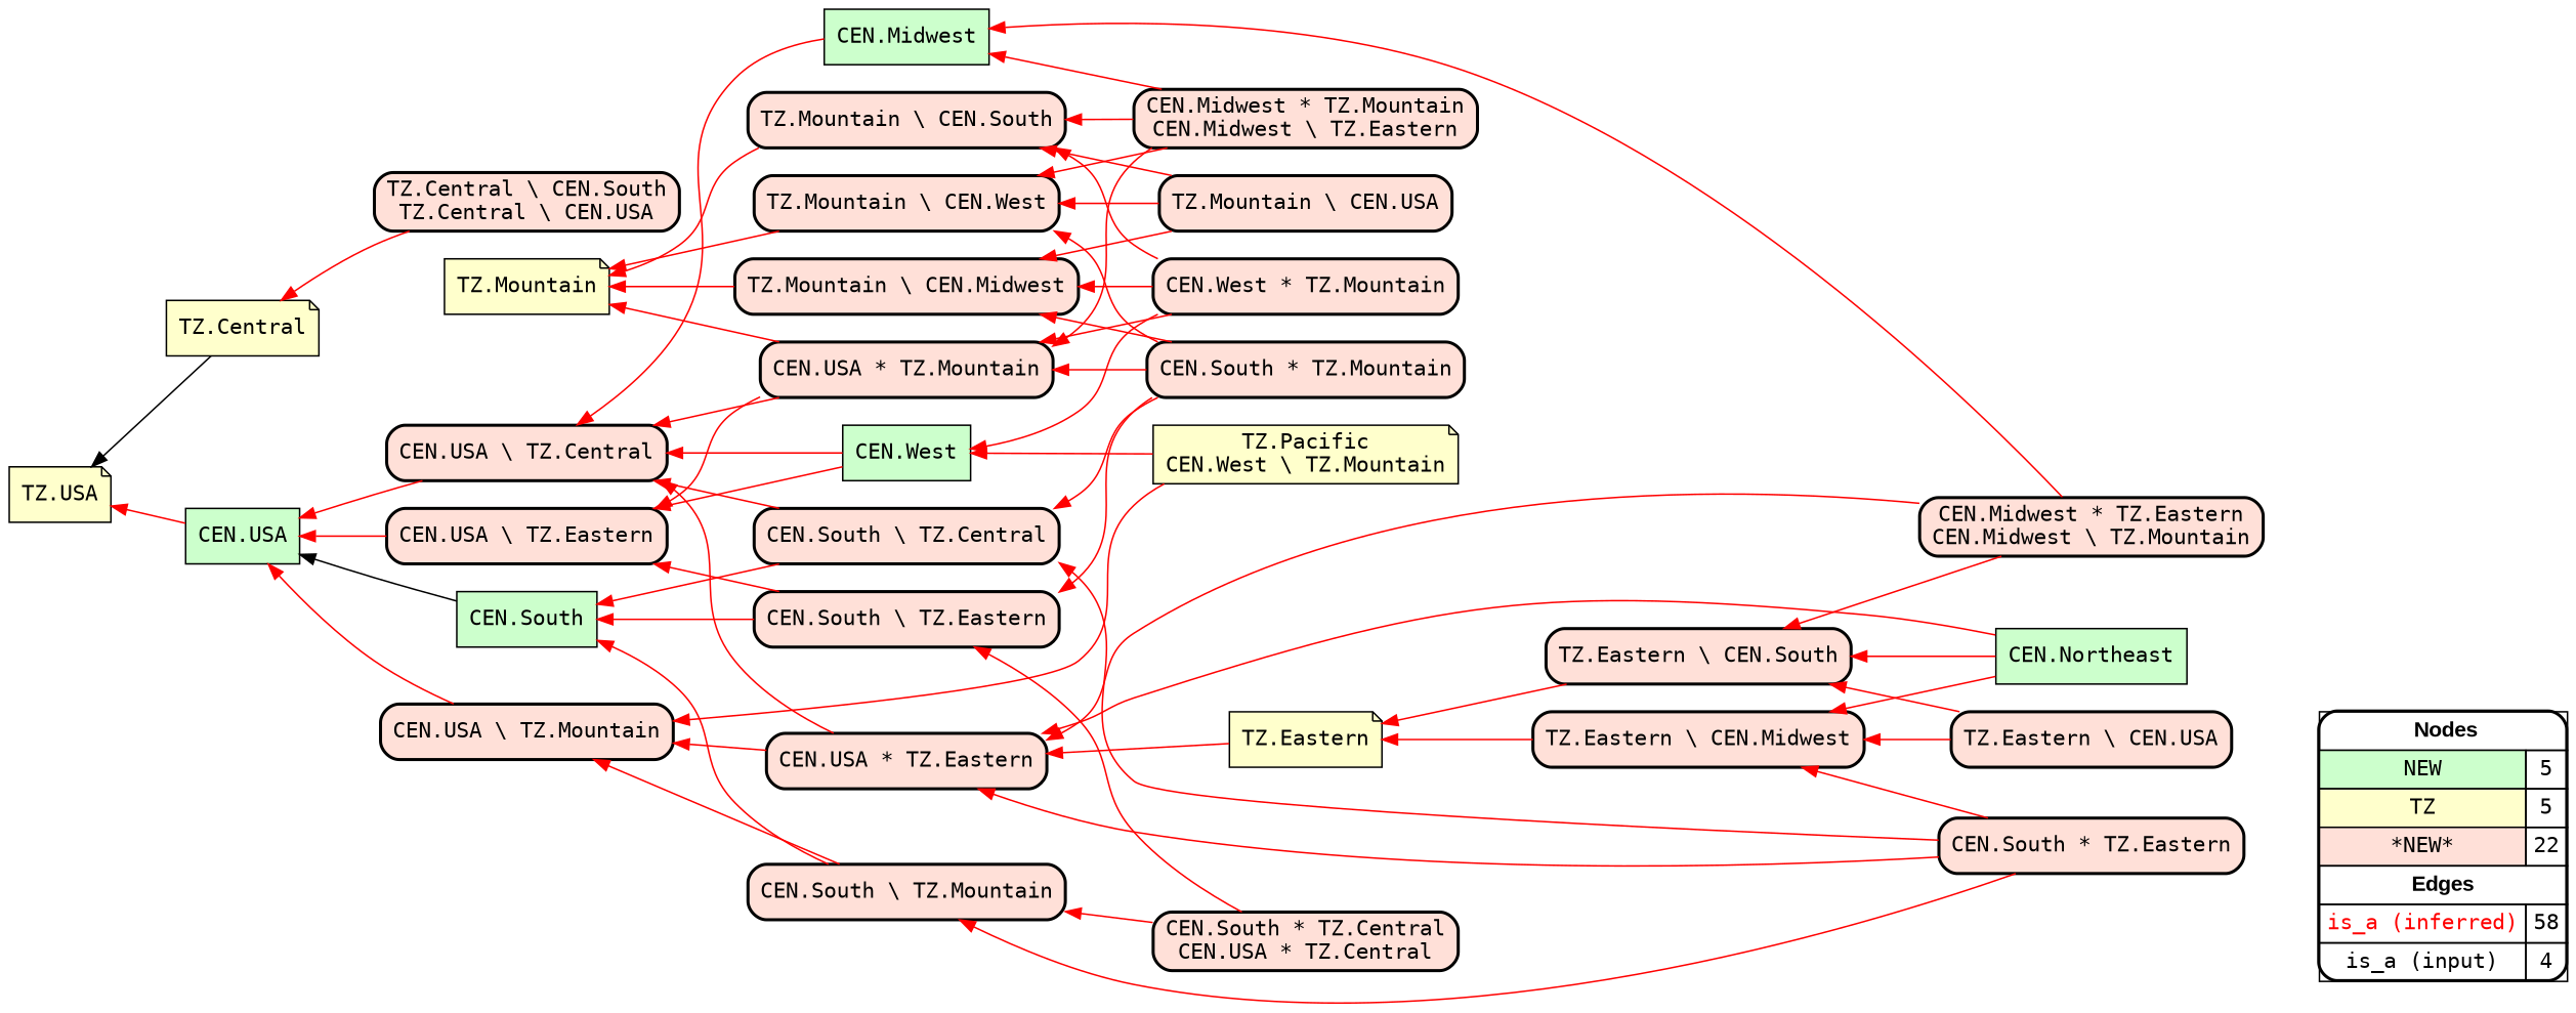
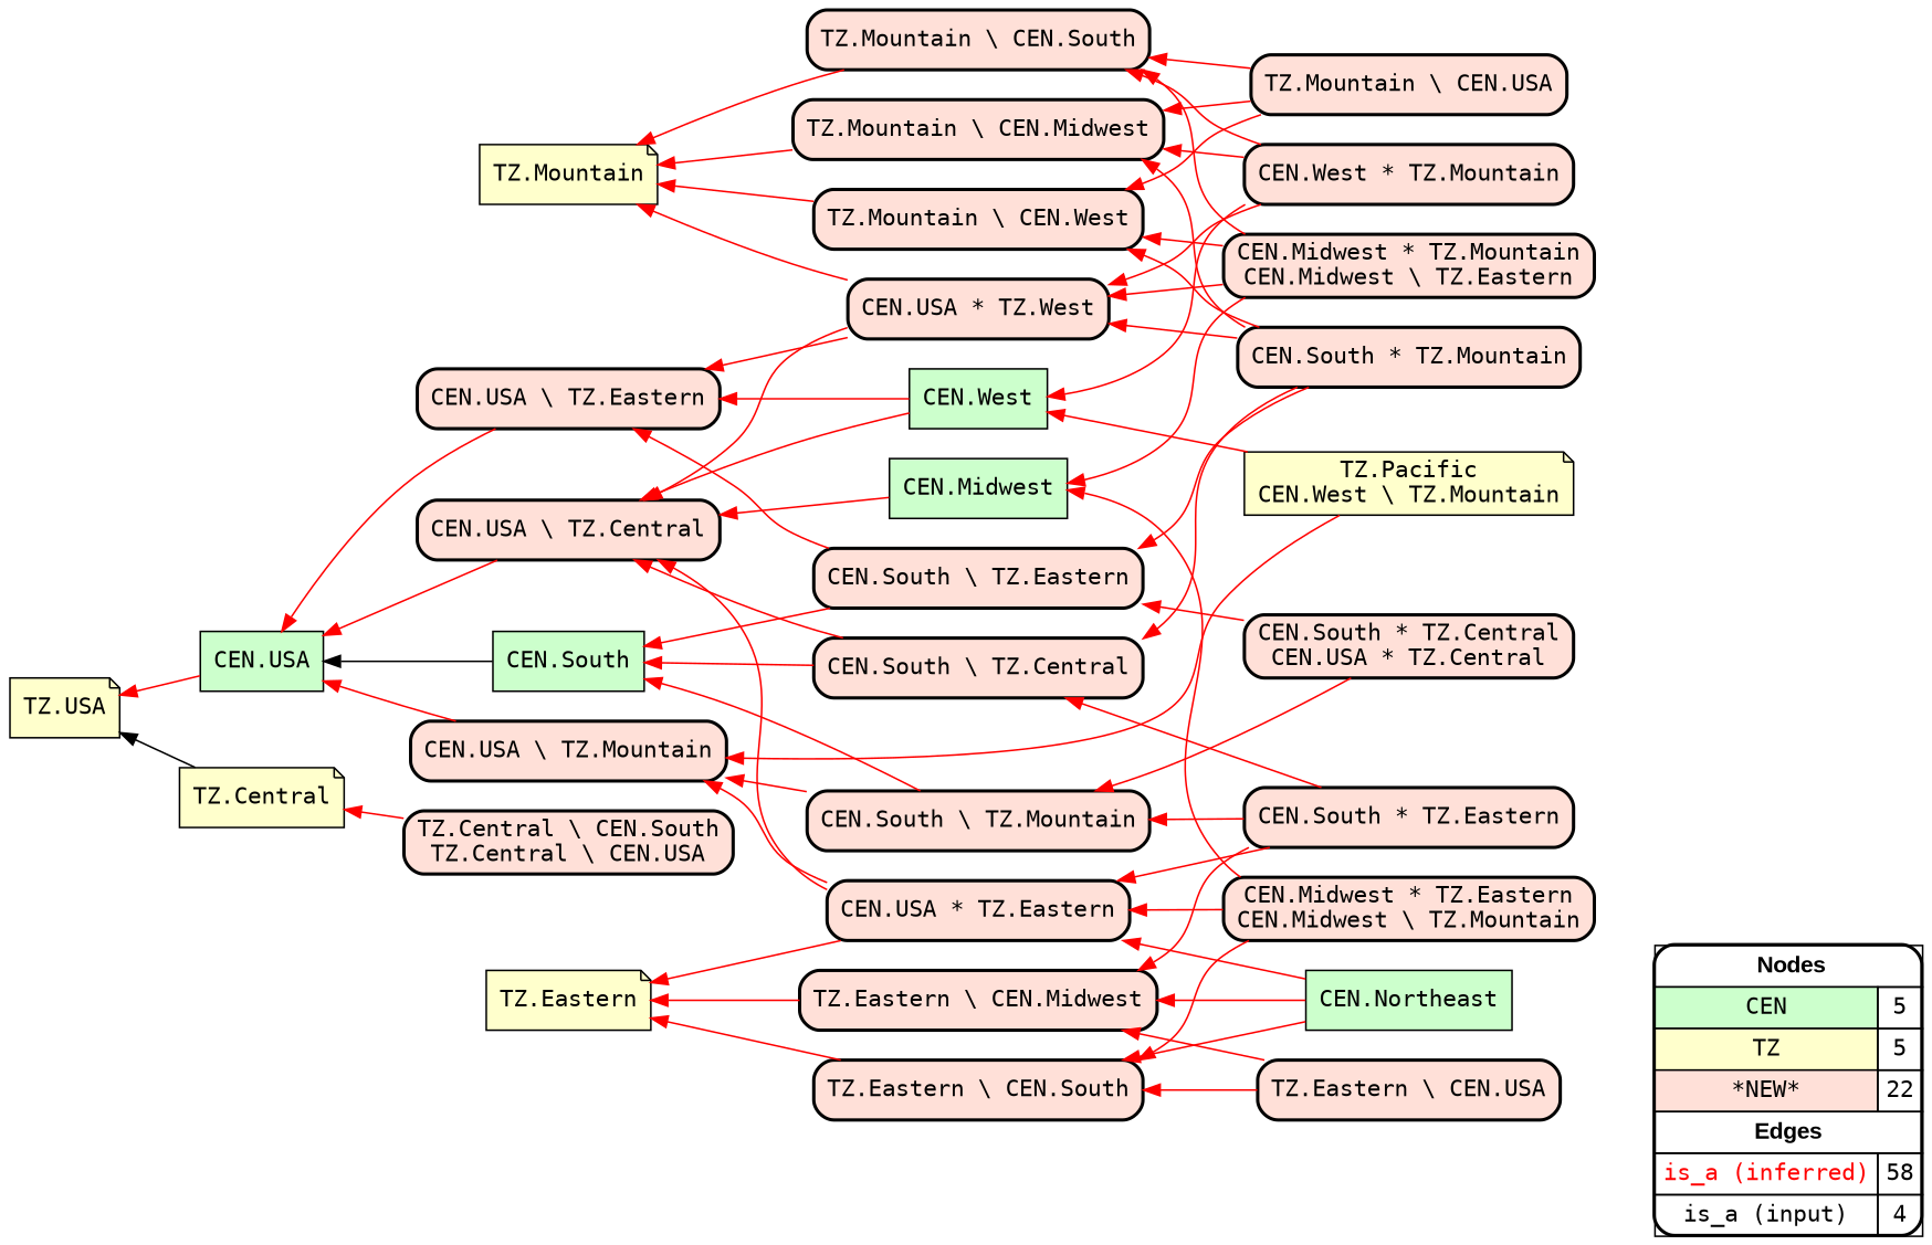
  digraph {
    fontname="DejaVu Sans Mono"
    rankdir=RL
    node [fillcolor="#FFE0D8" fontname="DejaVu Sans Mono" shape=box style="filled,rounded,bold"]
    edge [arrowhead=normal color="#FF0000" constraint=true fontname="DejaVu Sans Mono" penwidth=1 style=solid]
-   n1 [fillcolor=white label=<   <TABLE BORDER="0" CELLBORDER="1" CELLSPACING="0" CELLPADDING="4">  <TR> <TD COLSPAN="2"><font face="Arial Black"> Nodes</font></TD> </TR>  <TR>   <TD bgcolor="#CCFFCC" fontname="helvetica">NEW</TD>   <TD>5</TD>   </TR>  <TR>   <TD bgcolor="#FFFFCC" fontname="helvetica">TZ</TD>   <TD>5</TD>   </TR>  <TR>   <TD bgcolor="#FFE0D8" fontname="helvetica">*NEW*</TD>   <TD>22</TD>   </TR>  <TR> <TD COLSPAN="2"><font face = "Arial Black"> Edges </font></TD> </TR>  <TR>   <TD><font color ="#FF0000">is_a (inferred)</font></TD><TD>58</TD> </TR> <TR>   <TD><font color ="#000000">is_a (input)</font></TD><TD>4</TD> </TR> </TABLE>   > margin=0]
+   n1 [fillcolor=white label=<   <TABLE BORDER="0" CELLBORDER="1" CELLSPACING="0" CELLPADDING="4">  <TR> <TD COLSPAN="2"><font face="Arial Black"> Nodes</font></TD> </TR>  <TR>   <TD bgcolor="#CCFFCC" fontname="helvetica">CEN</TD>   <TD>5</TD>   </TR>  <TR>   <TD bgcolor="#FFFFCC" fontname="helvetica">TZ</TD>   <TD>5</TD>   </TR>  <TR>   <TD bgcolor="#FFE0D8" fontname="helvetica">*NEW*</TD>   <TD>22</TD>   </TR>  <TR> <TD COLSPAN="2"><font face = "Arial Black"> Edges </font></TD> </TR>  <TR>   <TD><font color ="#FF0000">is_a (inferred)</font></TD><TD>58</TD> </TR> <TR>   <TD><font color ="#000000">is_a (input)</font></TD><TD>4</TD> </TR> </TABLE>   > margin=0]
    "CEN.USA" [fillcolor="#CCFFCC" style=filled]
    "TZ.USA" [fillcolor="#FFFFCC" shape=note style=filled]
    "CEN.Midwest" [fillcolor="#CCFFCC" style=filled]
    "CEN.USA \\ TZ.Central"
    "CEN.West" [fillcolor="#CCFFCC" style=filled]
    "CEN.USA \\ TZ.Eastern"
    "CEN.Northeast" [fillcolor="#CCFFCC" style=filled]
    "TZ.Eastern \\ CEN.Midwest"
    "CEN.USA * TZ.Eastern"
    "TZ.Eastern \\ CEN.South"
    "TZ.Eastern" [fillcolor="#FFFFCC" shape=note style=filled]
    "CEN.USA \\ TZ.Mountain"
    "CEN.South" [fillcolor="#CCFFCC" style=filled]
    "TZ.Mountain" [fillcolor="#FFFFCC" shape=note style=filled]
    "TZ.Central" [fillcolor="#FFFFCC" shape=note style=filled]
    "TZ.Pacific\nCEN.West \\ TZ.Mountain" [fillcolor="#FFFFCC" shape=note style=filled]
    "TZ.Mountain \\ CEN.USA"
    "TZ.Mountain \\ CEN.West"
    "TZ.Mountain \\ CEN.Midwest"
    "TZ.Mountain \\ CEN.South"
    "CEN.West * TZ.Mountain"
-   "CEN.USA * TZ.Mountain"
+   "CEN.USA * TZ.Mountain" [label="CEN.USA * TZ.West"]
    "CEN.South * TZ.Eastern"
    "CEN.South \\ TZ.Mountain"
    "CEN.South \\ TZ.Central"
    "CEN.South \\ TZ.Eastern"
    "CEN.South * TZ.Central\nCEN.USA * TZ.Central"
    "CEN.South * TZ.Mountain"
    "TZ.Eastern \\ CEN.USA"
    "TZ.Central \\ CEN.South\nTZ.Central \\ CEN.USA"
    "CEN.Midwest * TZ.Mountain\nCEN.Midwest \\ TZ.Eastern"
    "CEN.Midwest * TZ.Eastern\nCEN.Midwest \\ TZ.Mountain"
    subgraph sub_1 {
      rank=source
      n1
    }
    "CEN.USA" -> "TZ.USA"
    "CEN.Midwest" -> "CEN.USA \\ TZ.Central"
    "CEN.USA \\ TZ.Central" -> "CEN.USA"
    "CEN.West" -> "CEN.USA \\ TZ.Central"
    "CEN.West" -> "CEN.USA \\ TZ.Eastern"
    "CEN.USA \\ TZ.Eastern" -> "CEN.USA"
    "CEN.Northeast" -> "TZ.Eastern \\ CEN.Midwest"
    "CEN.Northeast" -> "CEN.USA * TZ.Eastern"
    "CEN.Northeast" -> "TZ.Eastern \\ CEN.South"
    "TZ.Eastern \\ CEN.Midwest" -> "TZ.Eastern"
    "CEN.USA * TZ.Eastern" -> "CEN.USA \\ TZ.Central"
-   "TZ.Eastern" -> "CEN.USA * TZ.Eastern"
+   "CEN.USA * TZ.Eastern" -> "TZ.Eastern"
    "CEN.USA * TZ.Eastern" -> "CEN.USA \\ TZ.Mountain"
    "TZ.Eastern \\ CEN.South" -> "TZ.Eastern"
    "CEN.USA \\ TZ.Mountain" -> "CEN.USA"
    "CEN.South" -> "CEN.USA" [color="#000000"]
    "TZ.Central" -> "TZ.USA" [color="#000000"]
    "TZ.Pacific\nCEN.West \\ TZ.Mountain" -> "CEN.West"
    "TZ.Pacific\nCEN.West \\ TZ.Mountain" -> "CEN.USA \\ TZ.Mountain"
    "TZ.Mountain \\ CEN.USA" -> "TZ.Mountain \\ CEN.West"
    "TZ.Mountain \\ CEN.USA" -> "TZ.Mountain \\ CEN.Midwest"
    "TZ.Mountain \\ CEN.USA" -> "TZ.Mountain \\ CEN.South"
    "TZ.Mountain \\ CEN.West" -> "TZ.Mountain"
    "TZ.Mountain \\ CEN.Midwest" -> "TZ.Mountain"
    "TZ.Mountain \\ CEN.South" -> "TZ.Mountain"
    "CEN.West * TZ.Mountain" -> "CEN.West"
    "CEN.West * TZ.Mountain" -> "TZ.Mountain \\ CEN.Midwest"
    "CEN.West * TZ.Mountain" -> "TZ.Mountain \\ CEN.South"
    "CEN.West * TZ.Mountain" -> "CEN.USA * TZ.Mountain"
    "CEN.USA * TZ.Mountain" -> "CEN.USA \\ TZ.Central"
    "CEN.USA * TZ.Mountain" -> "CEN.USA \\ TZ.Eastern"
    "CEN.USA * TZ.Mountain" -> "TZ.Mountain"
    "CEN.South * TZ.Eastern" -> "TZ.Eastern \\ CEN.Midwest"
    "CEN.South * TZ.Eastern" -> "CEN.USA * TZ.Eastern"
    "CEN.South * TZ.Eastern" -> "CEN.South \\ TZ.Mountain"
    "CEN.South * TZ.Eastern" -> "CEN.South \\ TZ.Central"
    "CEN.South \\ TZ.Mountain" -> "CEN.USA \\ TZ.Mountain"
    "CEN.South \\ TZ.Mountain" -> "CEN.South"
    "CEN.South \\ TZ.Central" -> "CEN.USA \\ TZ.Central"
    "CEN.South \\ TZ.Central" -> "CEN.South"
    "CEN.South \\ TZ.Eastern" -> "CEN.USA \\ TZ.Eastern"
    "CEN.South \\ TZ.Eastern" -> "CEN.South"
    "CEN.South * TZ.Central\nCEN.USA * TZ.Central" -> "CEN.South \\ TZ.Mountain"
    "CEN.South * TZ.Central\nCEN.USA * TZ.Central" -> "CEN.South \\ TZ.Eastern"
    "CEN.South * TZ.Mountain" -> "TZ.Mountain \\ CEN.West"
    "CEN.South * TZ.Mountain" -> "TZ.Mountain \\ CEN.Midwest"
    "CEN.South * TZ.Mountain" -> "CEN.USA * TZ.Mountain"
    "CEN.South * TZ.Mountain" -> "CEN.South \\ TZ.Central"
    "CEN.South * TZ.Mountain" -> "CEN.South \\ TZ.Eastern"
    "TZ.Eastern \\ CEN.USA" -> "TZ.Eastern \\ CEN.Midwest"
    "TZ.Eastern \\ CEN.USA" -> "TZ.Eastern \\ CEN.South"
    "TZ.Central \\ CEN.South\nTZ.Central \\ CEN.USA" -> "TZ.Central"
    "CEN.Midwest * TZ.Mountain\nCEN.Midwest \\ TZ.Eastern" -> "CEN.Midwest"
    "CEN.Midwest * TZ.Mountain\nCEN.Midwest \\ TZ.Eastern" -> "TZ.Mountain \\ CEN.West"
    "CEN.Midwest * TZ.Mountain\nCEN.Midwest \\ TZ.Eastern" -> "TZ.Mountain \\ CEN.South"
    "CEN.Midwest * TZ.Mountain\nCEN.Midwest \\ TZ.Eastern" -> "CEN.USA * TZ.Mountain"
    "CEN.Midwest * TZ.Eastern\nCEN.Midwest \\ TZ.Mountain" -> "CEN.Midwest"
    "CEN.Midwest * TZ.Eastern\nCEN.Midwest \\ TZ.Mountain" -> "CEN.USA * TZ.Eastern"
    "CEN.Midwest * TZ.Eastern\nCEN.Midwest \\ TZ.Mountain" -> "TZ.Eastern \\ CEN.South"
  }
